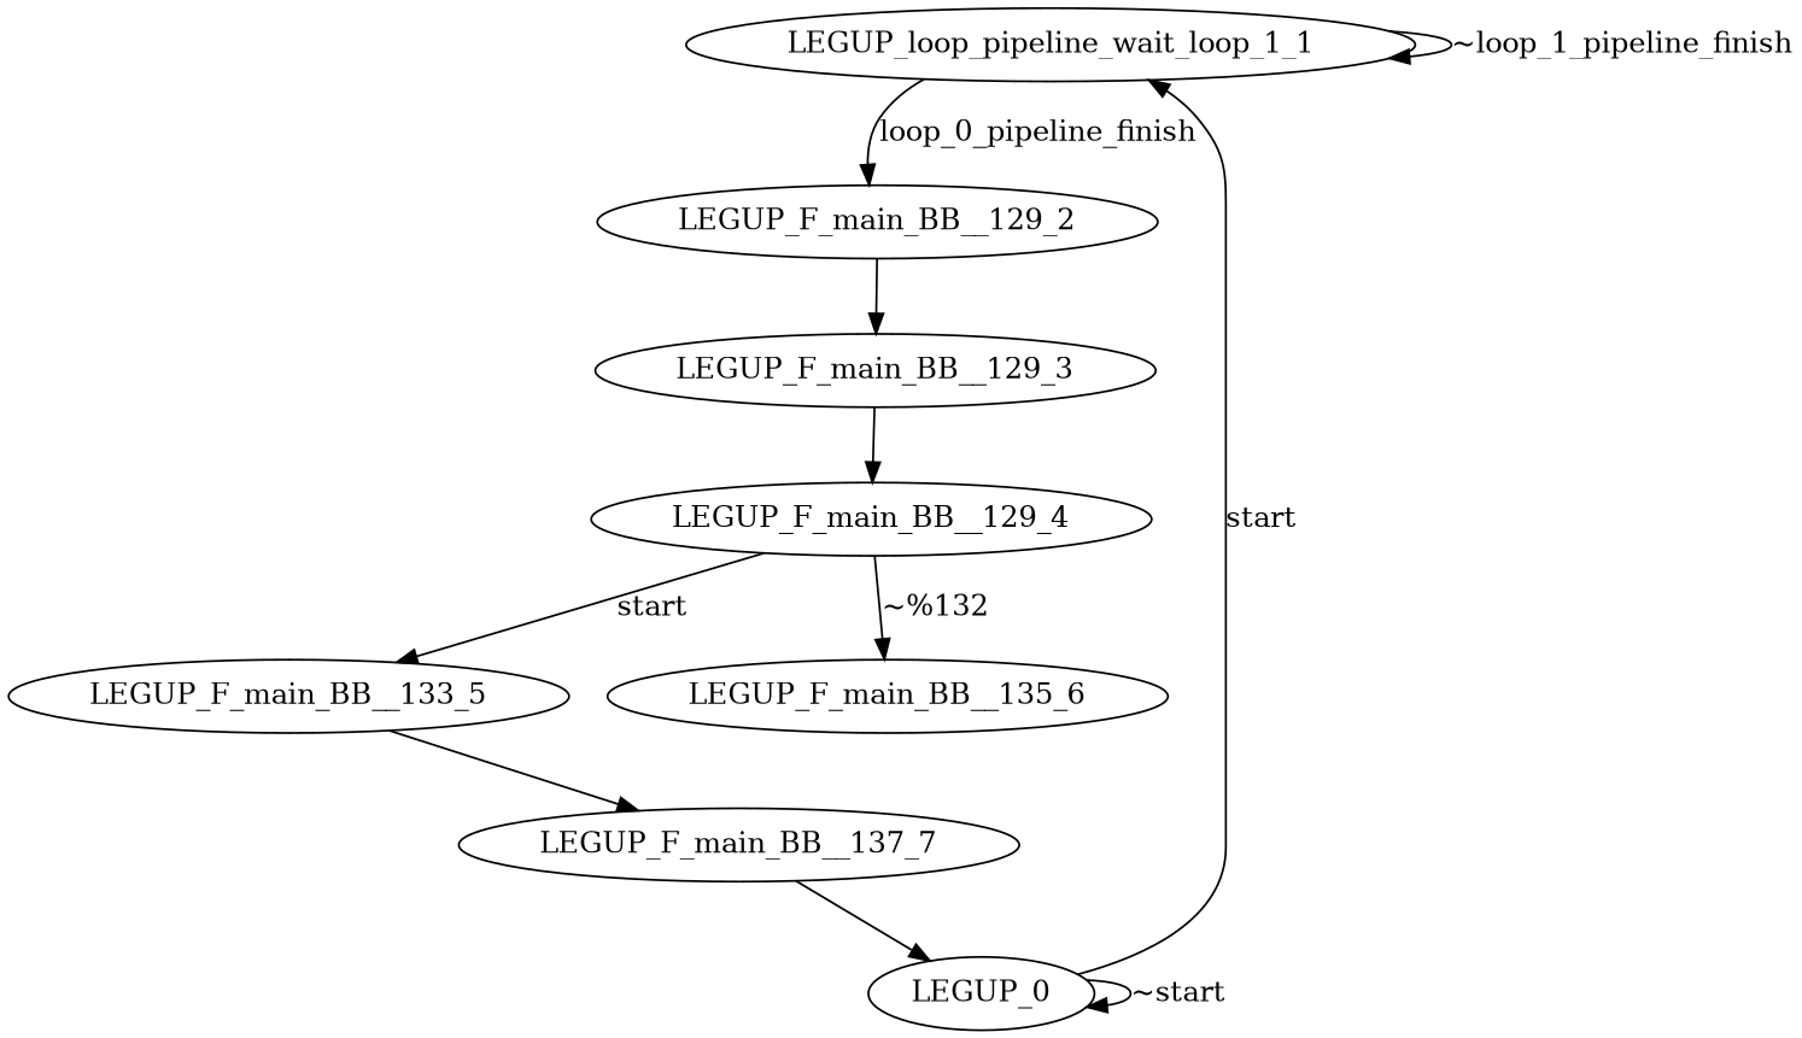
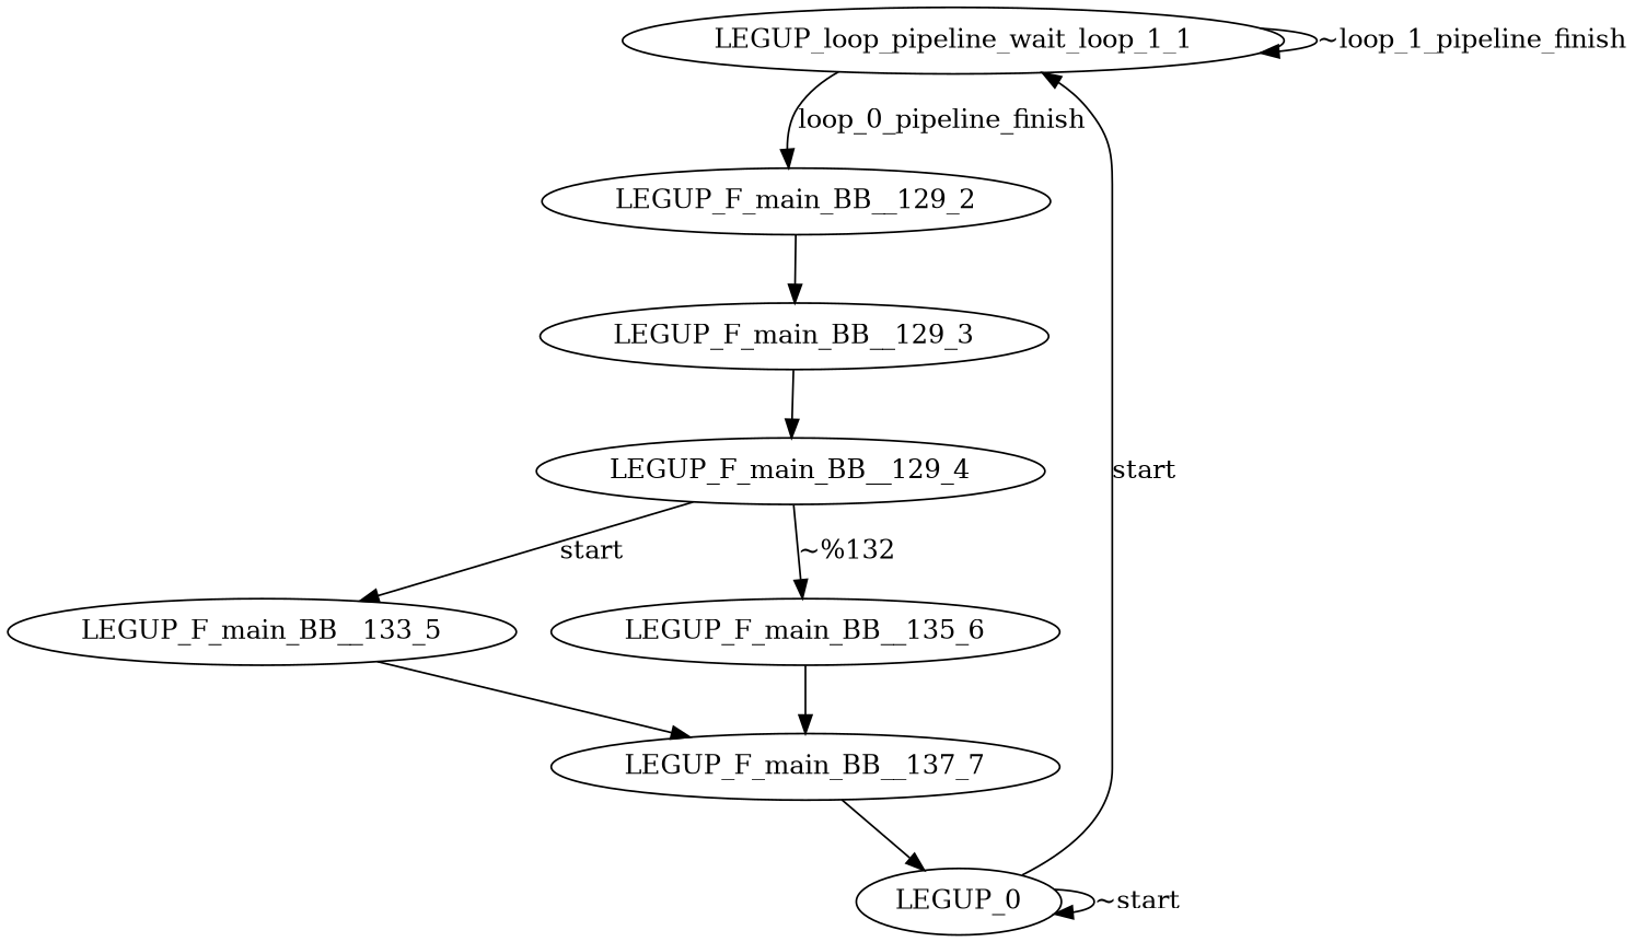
  digraph {
    n1 [label=LEGUP_loop_pipeline_wait_loop_1_1]
    n2 [label=LEGUP_F_main_BB__129_2]
    n3 [label=LEGUP_F_main_BB__129_3]
    n4 [label=LEGUP_0]
    n5 [label=LEGUP_F_main_BB__129_4]
    n6 [label=LEGUP_F_main_BB__133_5]
    n7 [label=LEGUP_F_main_BB__135_6]
    n8 [label=LEGUP_F_main_BB__137_7]
    n1 -> n1 [label="~loop_1_pipeline_finish"]
    n1 -> n2 [label=loop_0_pipeline_finish]
    n2 -> n3
    n3 -> n5
    n4 -> n1 [label=start]
    n4 -> n4 [label="~start"]
    n5 -> n6 [label=start]
    n5 -> n7 [label="~%132"]
    n6 -> n8
+   n7 -> n8
    n8 -> n4
  }
